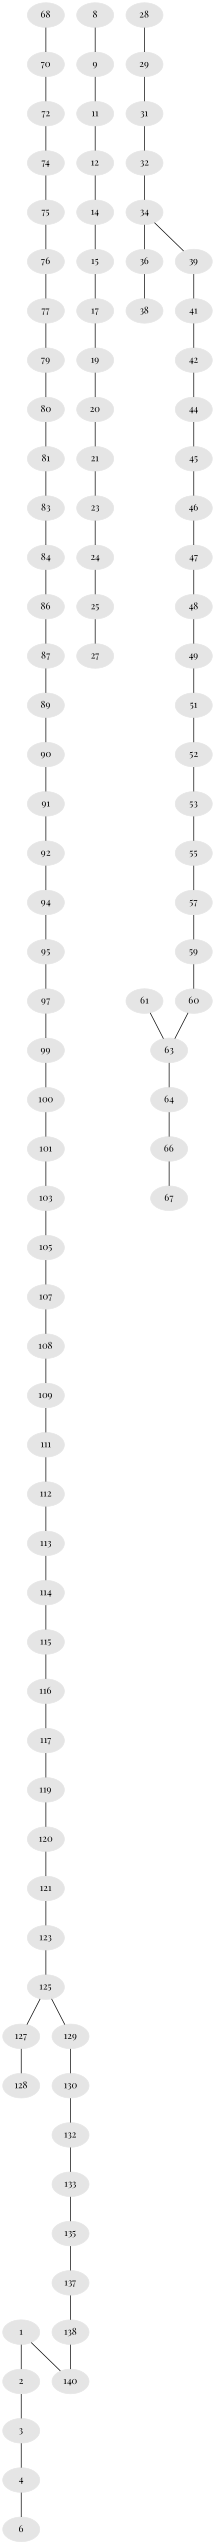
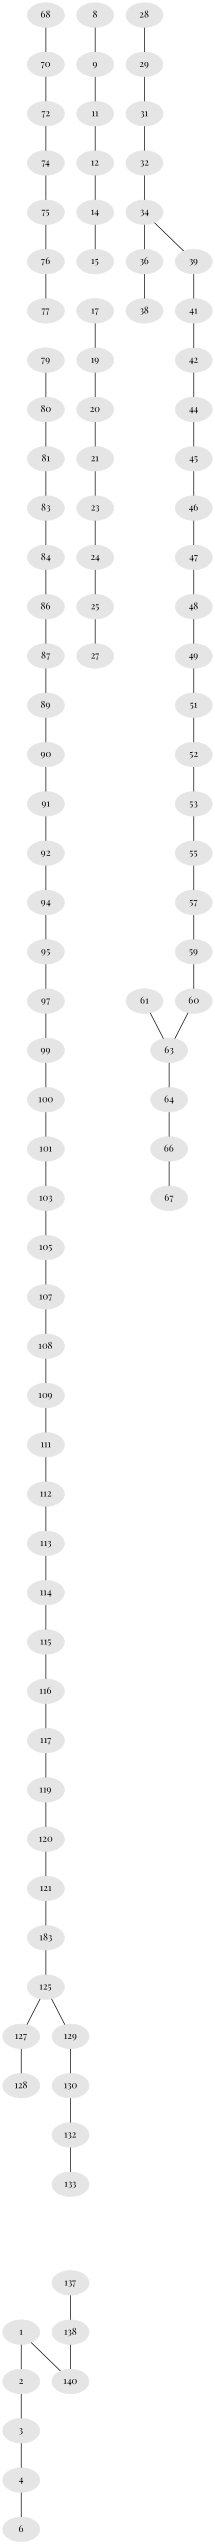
  graph {
    fontname="Playfair Display"
    node [color=gray90 fontname="Playfair Display" style=filled]
    edge [fontname="Playfair Display"]
    1
    2
    140 [super="+141"]
    3
    4 [super="+5"]
    6 [super="+7"]
    9 [super="+10"]
    8
    11
    12 [super="+13"]
    14
    15 [super="+16"]
    17 [super="+18"]
    19
    20
    21 [super="+22"]
    23
    24
    25 [super="+26"]
    27
    29 [super="+30"]
    28
    31
    32 [super="+33"]
    34 [super="+35"]
    36 [super="+37"]
    39 [super="+40"]
    38
    41
    42 [super="+43"]
    44
    45
    46
    47
    48
    49 [super="+50"]
    51
    52
    53 [super="+54"]
    55 [super="+56"]
    57 [super="+58"]
    59
    60
    63
    61 [super="+62"]
    64 [super="+65"]
    66
    67
    68 [super="+69"]
    70 [super="+71"]
    72 [super="+73"]
    74
    75
    76
    77 [super="+78"]
    79
    80
    81 [super="+82"]
    83
    84 [super="+85"]
    86
    87 [super="+88"]
    89
    90
    91
    92 [super="+93"]
    94
    95 [super="+96"]
    97 [super="+98"]
    99
    100
    101 [super="+102"]
    103 [super="+104"]
    105 [super="+106"]
    107
    108
    109 [super="+110"]
    111
    112
    113
    114
    115
    116
    117 [super="+118"]
    119
    120
    121 [super="+122"]
-   123 [super="+124"]
+   123 [super="+124" label=183]
    125 [super="+126"]
    127
    129
    128
    130 [super="+131"]
    132
    133 [super="+134"]
-   135 [super="+136"]
    137
    138 [super="+139"]
    1 -- 2
    1 -- 140
    2 -- 3
    3 -- 4
    4 -- 6
    9 -- 11
    8 -- 9
    11 -- 12
    12 -- 14
    14 -- 15
-   15 -- 17
    17 -- 19
    19 -- 20
    20 -- 21
    21 -- 23
    23 -- 24
    24 -- 25
    25 -- 27
    29 -- 31
    28 -- 29
    31 -- 32
    32 -- 34
    34 -- 36
    34 -- 39
    36 -- 38
    39 -- 41
    41 -- 42
    42 -- 44
    44 -- 45
    45 -- 46
    46 -- 47
    47 -- 48
    48 -- 49
    49 -- 51
    51 -- 52
    52 -- 53
    53 -- 55
    55 -- 57
    57 -- 59
    59 -- 60
    60 -- 63
    63 -- 64
    61 -- 63
    64 -- 66
    66 -- 67
    68 -- 70
    70 -- 72
    72 -- 74
    74 -- 75
    75 -- 76
    76 -- 77
-   77 -- 79
    79 -- 80
    80 -- 81
    81 -- 83
    83 -- 84
    84 -- 86
    86 -- 87
    87 -- 89
    89 -- 90
    90 -- 91
    91 -- 92
    92 -- 94
    94 -- 95
    95 -- 97
    97 -- 99
    99 -- 100
    100 -- 101
    101 -- 103
    103 -- 105
    105 -- 107
    107 -- 108
    108 -- 109
    109 -- 111
    111 -- 112
    112 -- 113
    113 -- 114
    114 -- 115
    115 -- 116
    116 -- 117
    117 -- 119
    119 -- 120
    120 -- 121
    121 -- 123
    123 -- 125
    125 -- 127
    125 -- 129
    127 -- 128
    129 -- 130
    130 -- 132
    132 -- 133
-   133 -- 135
-   135 -- 137
    137 -- 138
    138 -- 140
  }
